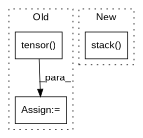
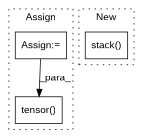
  digraph {
    fontname="Liberation Sans"
    node [a=75 shape=box fontname="Liberation Sans"]
    n1 [l="13,1" label="tensor()" s="7618,7635"]
    n2 [a=68 l=3 label="Assign:=" s=7615]
    n3 [l="9,1" label="stack()" s="9289,9299"]
    subgraph cluster_1 {
-     label=Old
+     label=Assign
      style=dotted
      n1
      n2
    }
    subgraph cluster_2 {
      label=New
      style=dotted
      n3
    }
-   n1 -> n2 [label=_para_ fontname="Liberation Sans"]
+   n2 -> n1 [label=_para_ fontname="Liberation Sans"]
  }
